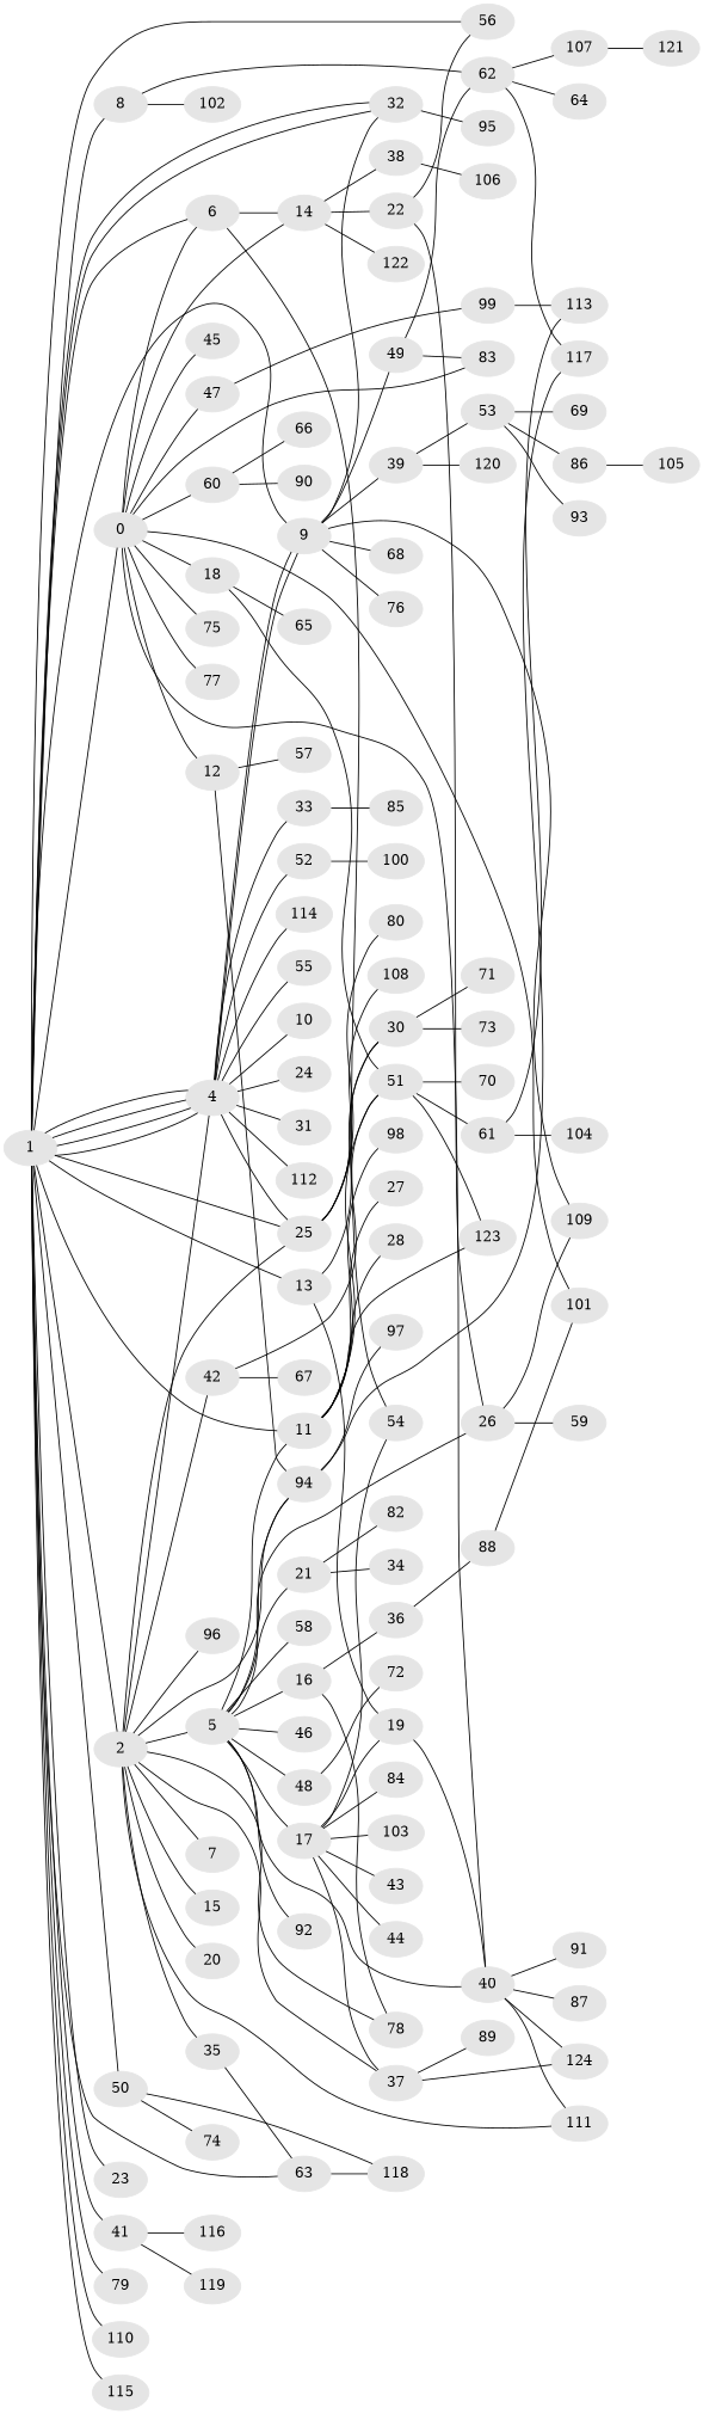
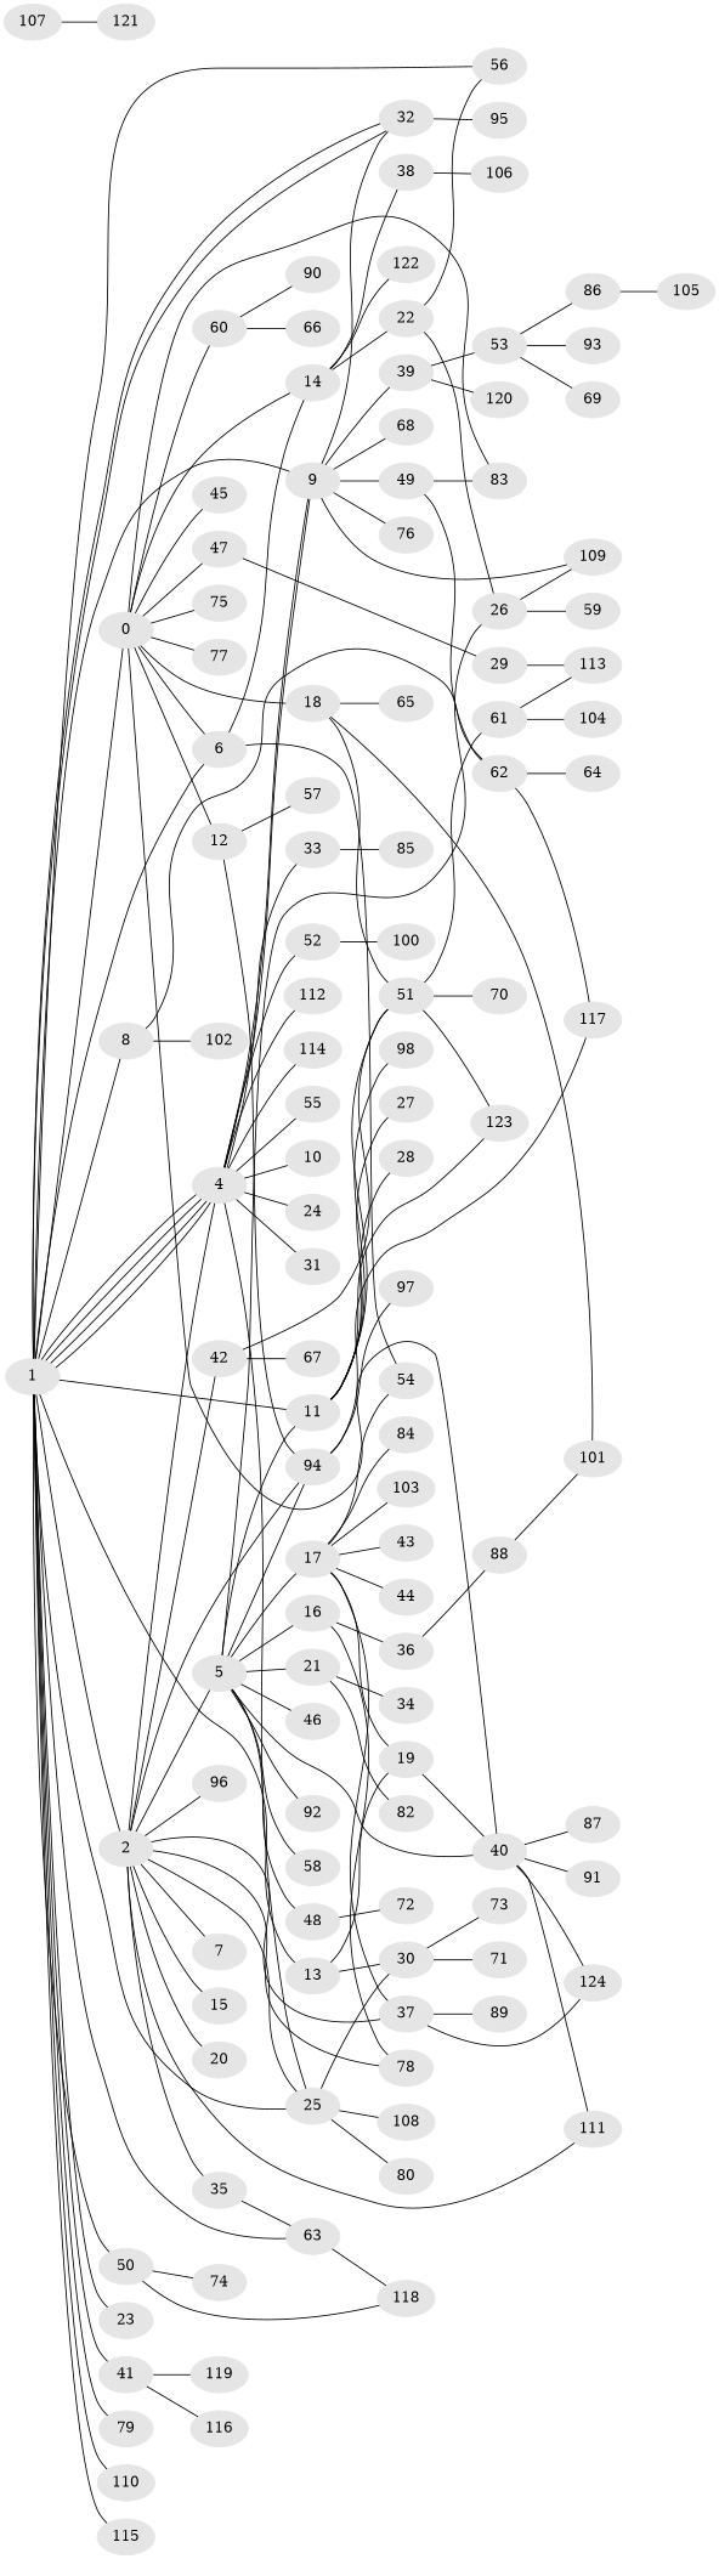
  graph {
    rankdir=LR
    node [color=gray90 style=filled]
    1
    2
    n3 [label=0]
    4
    6
    8
    9
    11
    13
    23
    25
    32
    41
    50
    56
    63
    79
    110
    115
    5
    7
    15
    20
    35
    37
    42
    78
    94
    96
    111
    12
    14
    18
    40
    45
    47
    60
    75
    77
    83
    101
    10
    24
    31
    33
    52
    55
    112
    114
    54
    62
    102
    39
    49
    68
    76
    109
    27
    28
    51
    98
    123
    19
    30
    80
    108
    95
    116
    119
    74
    118
    16
    17
    21
    26
    46
    48
    58
    92
    89
    124
    67
    117
    97
    57
    22
    38
    122
    65
    87
    91
-   99
+   99 [label=29]
    66
    90
    85
    100
    36
    43
    44
    84
    103
    34
    82
    59
    72
    64
    107
    53
    120
    61
    70
    71
    73
    106
    88
    69
    86
    93
    113
    104
    105
    121
    1 -- 2
    1 -- n3
    1 -- 4
    1 -- 4
    1 -- 4
    1 -- 4
    1 -- 6
    1 -- 8
    1 -- 9
    1 -- 11
    1 -- 13
    1 -- 23
    1 -- 25
    1 -- 32
    1 -- 32
    1 -- 41
    1 -- 50
    1 -- 56
    1 -- 63
    1 -- 79
    1 -- 110
    1 -- 115
    2 -- 4
    2 -- 25
    2 -- 5
    2 -- 7
    2 -- 15
    2 -- 20
    2 -- 35
    2 -- 37
    2 -- 42
    2 -- 78
    2 -- 94
    2 -- 96
    2 -- 111
    n3 -- 6
    n3 -- 12
    n3 -- 14
    n3 -- 18
    n3 -- 40
    n3 -- 45
    n3 -- 47
    n3 -- 60
    n3 -- 75
    n3 -- 77
    n3 -- 83
-   n3 -- 101
+   18 -- 101
    4 -- 9
    4 -- 9
    4 -- 25
    4 -- 10
    4 -- 24
    4 -- 31
    4 -- 33
    4 -- 52
    4 -- 55
    4 -- 112
    4 -- 114
    6 -- 14
    6 -- 54
    8 -- 62
    8 -- 102
    9 -- 32
    9 -- 39
    9 -- 49
    9 -- 68
    9 -- 76
    9 -- 109
    11 -- 27
    11 -- 28
    11 -- 51
    11 -- 98
    11 -- 123
    13 -- 19
    13 -- 30
    25 -- 30
    25 -- 80
    25 -- 108
    32 -- 95
    41 -- 116
    41 -- 119
    50 -- 74
    50 -- 118
    63 -- 118
    5 -- 11
    5 -- 94
    5 -- 40
    5 -- 16
    5 -- 17
    5 -- 21
    5 -- 26
    5 -- 46
    5 -- 48
    5 -- 58
    5 -- 92
    35 -- 63
    37 -- 89
    37 -- 124
    42 -- 51
    42 -- 67
    94 -- 117
    94 -- 97
    12 -- 94
    12 -- 57
    14 -- 22
    14 -- 38
    14 -- 122
    18 -- 51
    18 -- 65
    40 -- 111
    40 -- 124
    40 -- 87
    40 -- 91
    47 -- 99
    60 -- 66
    60 -- 90
    33 -- 85
    52 -- 100
    62 -- 117
    62 -- 64
-   62 -- 107
    39 -- 53
    39 -- 120
    49 -- 83
    49 -- 62
    51 -- 123
    51 -- 61
    51 -- 70
    19 -- 40
    30 -- 71
    30 -- 73
    16 -- 78
    16 -- 36
    17 -- 37
    17 -- 54
    17 -- 19
    17 -- 43
    17 -- 44
    17 -- 84
    17 -- 103
    21 -- 34
    21 -- 82
    26 -- 109
    26 -- 59
    48 -- 72
    22 -- 56
    22 -- 26
    38 -- 106
    99 -- 113
    36 -- 88
    107 -- 121
    53 -- 69
    53 -- 86
    53 -- 93
    61 -- 113
    61 -- 104
    88 -- 101
    86 -- 105
  }
